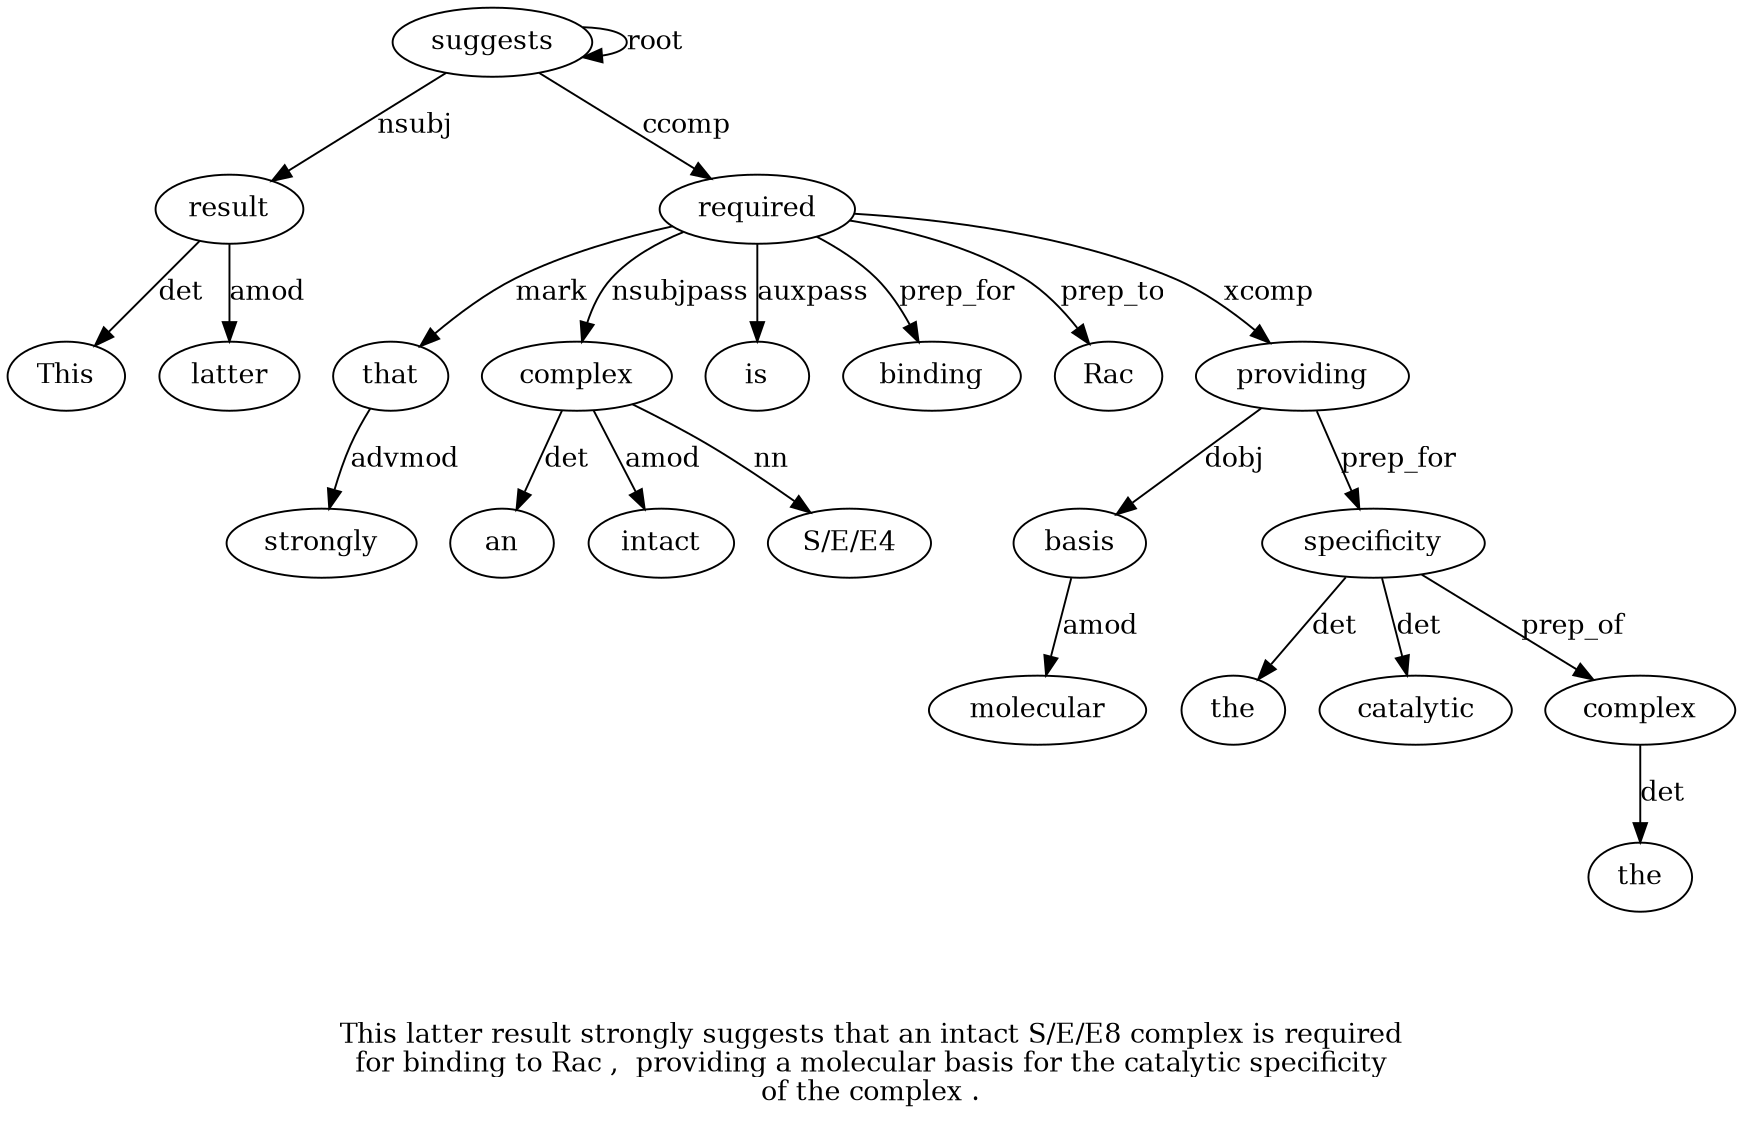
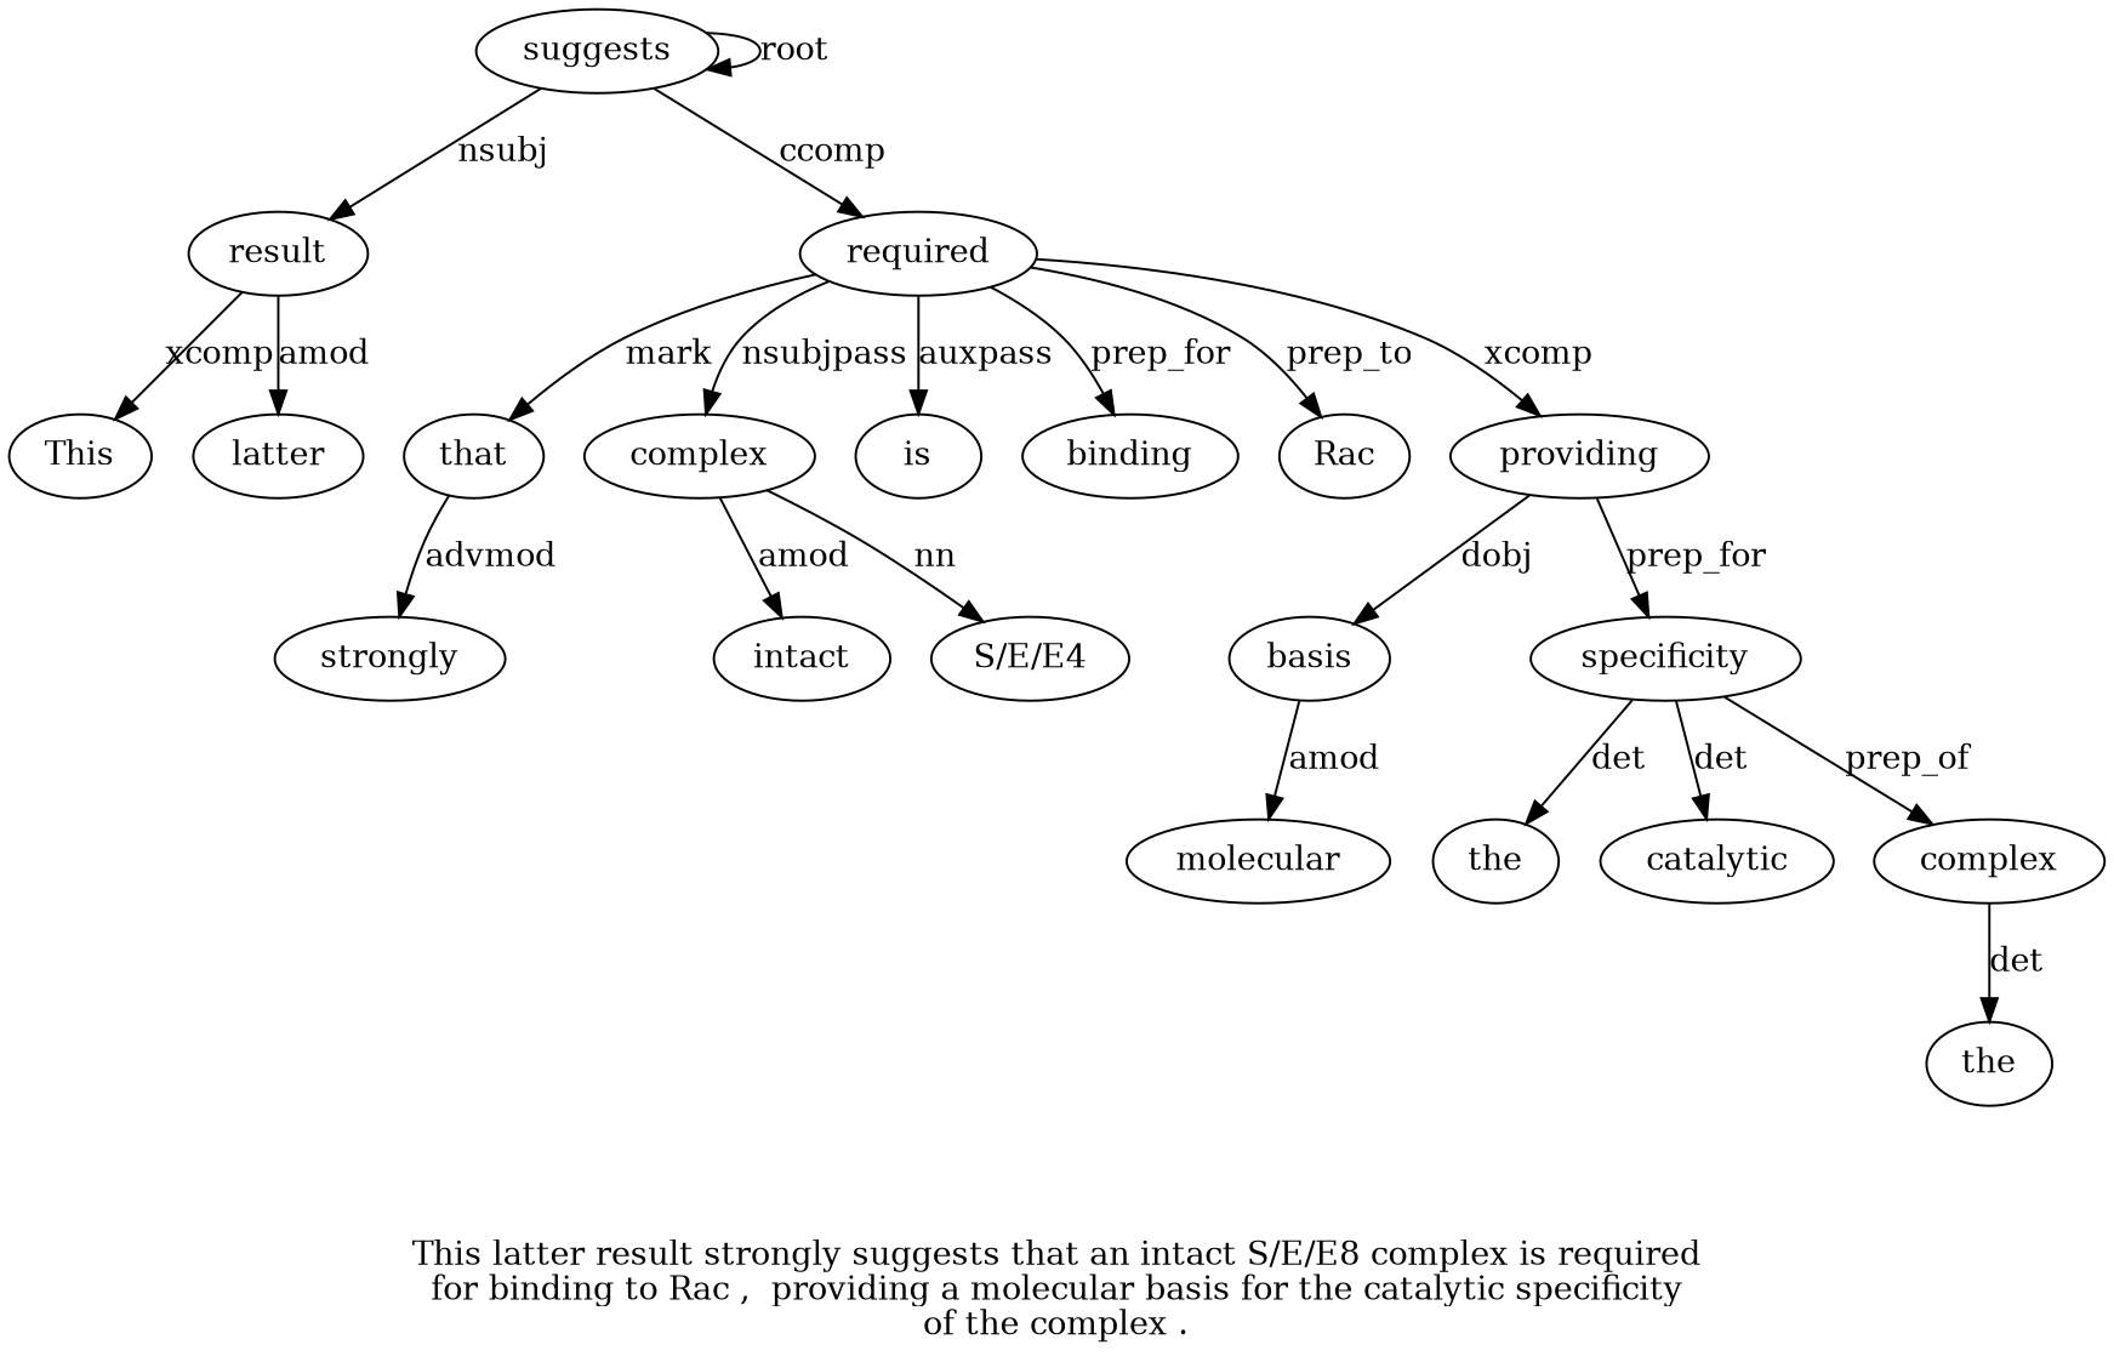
  digraph {
    label="This latter result strongly suggests that an intact S/E/E8 complex is required\nfor binding to Rac ,  providing a molecular basis for the catalytic specificity\nof the complex ."
    node [fillcolor=white style=filled]
    n1 [label=result]
    n2 [label=This]
    n3 [label=latter]
    n4 [label=suggests]
    n5 [label=required]
    n6 [label=strongly]
    n7 [label=that]
    n8 [label=complex]
    n9 [label=is]
    n10 [label=binding]
    n11 [label=Rac]
    n12 [label=providing]
-   n13 [label=an]
    n14 [label=intact]
    n15 [label="S/E/E4"]
    n16 [label=basis]
    n17 [label=specificity]
    n18 [label=molecular]
    n19 [label=the]
    n20 [label=catalytic]
    n21 [label=complex]
    n22 [label=the]
-   n1 -> n2 [label=det]
+   n1 -> n2 [label=xcomp]
    n1 -> n3 [label=amod]
    n4 -> n1 [label=nsubj]
    n4 -> n4 [label=root]
    n4 -> n5 [label=ccomp]
    n5 -> n7 [label=mark]
    n5 -> n8 [label=nsubjpass]
    n5 -> n9 [label=auxpass]
    n5 -> n10 [label=prep_for]
    n5 -> n11 [label=prep_to]
    n5 -> n12 [label=xcomp]
    n7 -> n6 [label=advmod]
-   n8 -> n13 [label=det]
    n8 -> n14 [label=amod]
    n8 -> n15 [label=nn]
    n12 -> n16 [label=dobj]
    n12 -> n17 [label=prep_for]
    n16 -> n18 [label=amod]
    n17 -> n19 [label=det]
    n17 -> n20 [label=det]
    n17 -> n21 [label=prep_of]
    n21 -> n22 [label=det]
  }
